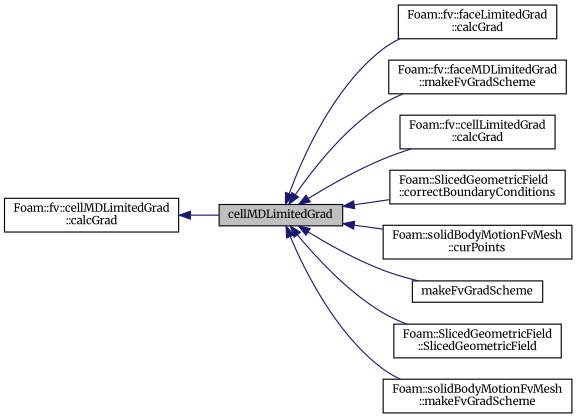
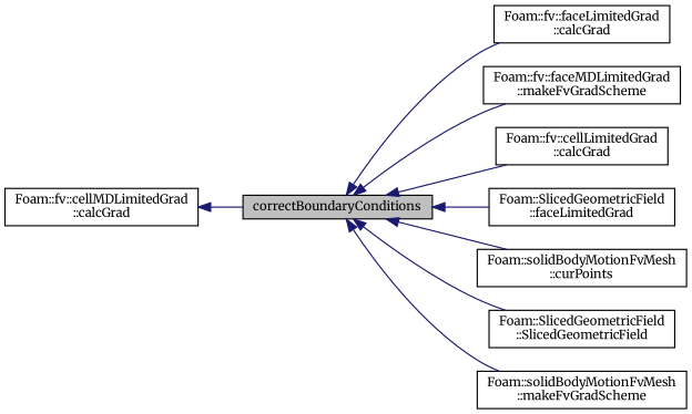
  digraph {
    fontname=Merriweather
    rankdir=LR
    node [color=black fontname=Merriweather fontsize=10 shape=record]
    edge [color=midnightblue dir=back fontname=Merriweather fontsize=10 labelfontname=Helvetica labelfontsize=10 style=solid]
-   n1 [fillcolor=grey75 fontcolor=black height=0.2 label=cellMDLimitedGrad style=filled width=0.4]
+   n1 [fillcolor=grey75 fontcolor=black height=0.2 label=correctBoundaryConditions style=filled width=0.4]
    n2 [height=0.2 label="Foam::fv::faceLimitedGrad\l::calcGrad" width=0.4]
    n3 [height=0.2 label="Foam::fv::faceMDLimitedGrad\l::makeFvGradScheme" width=0.4]
    n4 [height=0.2 label="Foam::fv::cellLimitedGrad\l::calcGrad" width=0.4]
-   n5 [height=0.2 label="Foam::SlicedGeometricField\l::correctBoundaryConditions" width=0.4]
+   n5 [height=0.2 label="Foam::SlicedGeometricField\l::faceLimitedGrad" width=0.4]
    n6 [height=0.2 label="Foam::solidBodyMotionFvMesh\l::curPoints" width=0.4]
-   n7 [height=0.2 label=makeFvGradScheme width=0.4]
    n8 [height=0.2 label="Foam::SlicedGeometricField\l::SlicedGeometricField" width=0.4]
    n9 [height=0.2 label="Foam::solidBodyMotionFvMesh\l::makeFvGradScheme" width=0.4]
    n10 [height=0.2 label="Foam::fv::cellMDLimitedGrad\l::calcGrad" width=0.4]
    n1 -> n2
    n1 -> n3
    n1 -> n4
    n1 -> n5
    n1 -> n6
-   n1 -> n7
    n1 -> n8
    n1 -> n9
    n10 -> n1
  }
